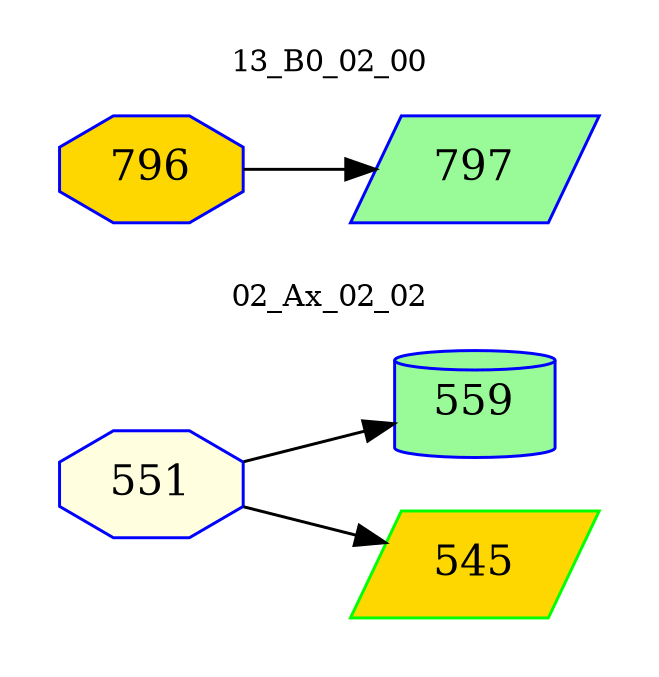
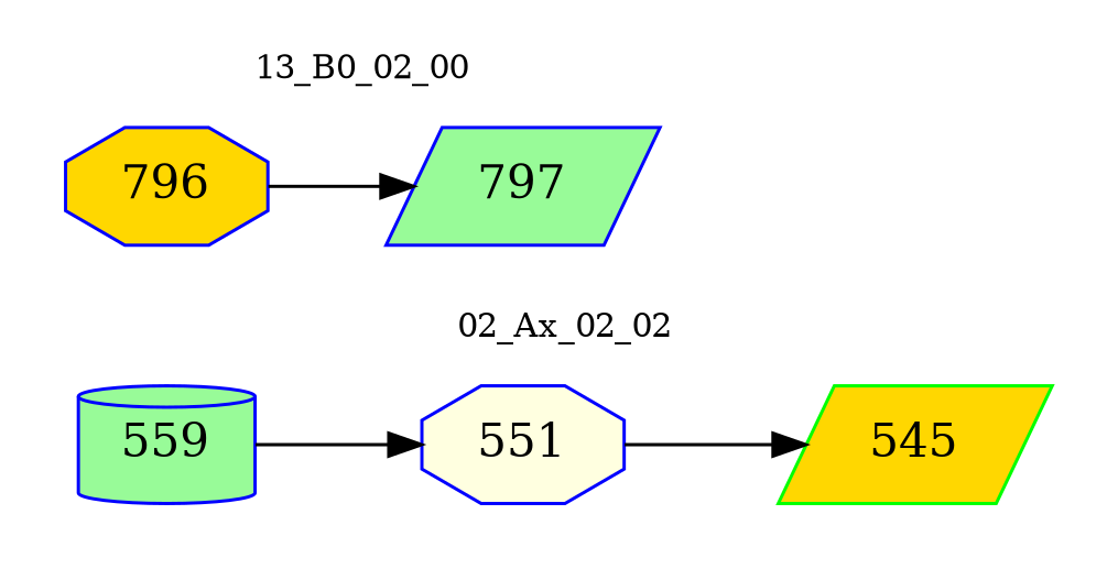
  digraph {
    rankdir=LR
    node [color=blue fillcolor=gold shape=octagon style=filled]
    edge [color=black]
    n1 [fillcolor=lightyellow label=551]
    n2 [color=green label=545 shape=parallelogram]
    n3 [fillcolor=palegreen label=559 shape=cylinder]
    n4 [label=796]
    n5 [fillcolor=palegreen label=797 shape=parallelogram]
    subgraph cluster_1 {
      color=white
      fontsize=10
      label="02_Ax_02_02"
      n1
      n2
      n3
    }
    subgraph cluster_2 {
      color=white
      fontsize=10
      label="13_B0_02_00"
      n4
      n5
    }
    n1 -> n2
-   n1 -> n3
+   n3 -> n1
    n4 -> n5
  }
